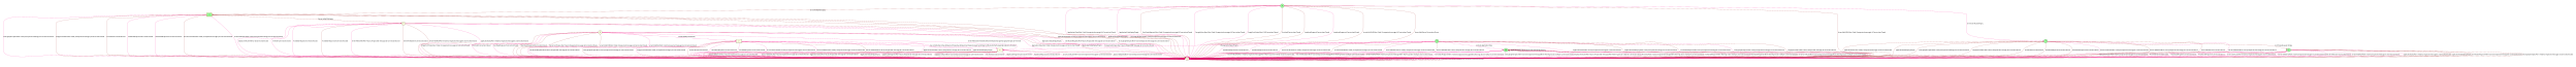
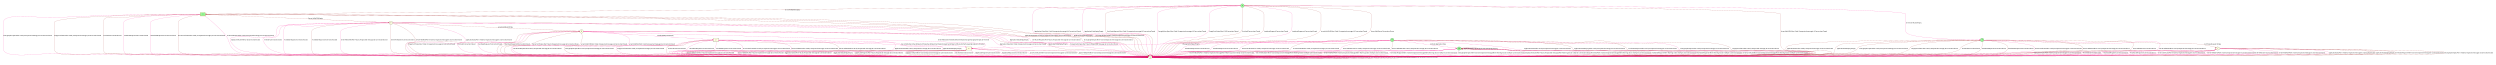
  digraph {
    fontname="Noto Sans"
    node [fillcolor=palegreen fontname="Noto Sans" shape=circle style=filled]
    edge [color=deeppink fontname="Noto Sans"]
    3 [color=red shape=note]
    5 [fillcolor=lightyellow]
    9 [fillcolor=lightyellow shape=diamond]
    4
    7
    8 [fillcolor=lightyellow]
    0
    n8 [label=70 shape=diamond]
    6 [fillcolor=lightyellow shape=note]
-   1 [shape=diamond]
+   1 [fillcolor=lightyellow shape=diamond]
    2 [fillcolor=lightyellow shape=note]
    3 -> 5 [color=brown label="ServerHelloRSA/Empty"]
    3 -> 9 [color=brown label="ApplicationData/Alert Fatal (Unexpected message) & ConnectionClosed"]
    3 -> 9 [color=brown label="ApplicationDataEmpty/Empty"]
    3 -> 9 [color=brown label="CertificateRequest/Alert Fatal (Unexpected message) & ConnectionClosed"]
    3 -> 9 [label="ChangeCipherSpec/Alert Fatal (Unexpected message) & ConnectionClosed"]
    3 -> 9 [color=brown label="EmptyCertificate/Alert Fatal (Unexpected message) & ConnectionClosed"]
    3 -> 9 [color=brown label="Finished/ConnectionClosed"]
    3 -> 9 [label="HeartbeatRequest/ConnectionClosed"]
    3 -> 9 [label="HeartbeatResponse/ConnectionClosed"]
    3 -> 9 [color=brown label="ServerCertificate/Alert Fatal (Unexpected message) & ConnectionClosed"]
    3 -> 9 [label="ServerHelloDone/Alert Fatal (Unexpected message) & ConnectionClosed"]
    5 -> 9 [label="ApplicationData/Alert Fatal (Unexpected message) & ConnectionClosed"]
    5 -> 9 [label="ApplicationDataEmpty/Empty"]
    5 -> 9 [label="CertificateRequest/Alert Fatal (Unexpected message) & ConnectionClosed"]
    5 -> 9 [color=brown label="ChangeCipherSpec/Alert Fatal (Unexpected message) & ConnectionClosed"]
    5 -> 9 [label="EmptyCertificate/Alert2.42ConnectionClosed"]
    5 -> 9 [label="Finished/ConnectionClosed"]
    5 -> 9 [label="HeartbeatRequest/ConnectionClosed"]
    5 -> 9 [color=brown label="HeartbeatResponse/ConnectionClosed"]
    5 -> 9 [label="ServerHelloDHE/Alert Fatal (Unexpected message) & ConnectionClosed"]
    5 -> 9 [color=brown label="ServerHelloDone/ConnectionClosed"]
    5 -> 9 [color=brown label="ServerHelloRSA/Alert Fatal (Unexpected message) & ConnectionClosed"]
+   5 -> 8 [color=brown label="ServerCertificate/Empty"]
    9 -> 9 [color=brown label="ApplicationData/ConnectionClosed"]
    9 -> 9 [color=brown label="ApplicationDataEmpty/ConnectionClosed"]
    9 -> 9 [label="CertificateRequest/ConnectionClosed"]
    9 -> 9 [label="ChangeCipherSpec/ConnectionClosed"]
    9 -> 9 [color=brown label="EmptyCertificate/ConnectionClosed"]
    9 -> 9 [label="Finished/ConnectionClosed"]
    9 -> 9 [label="HeartbeatRequest/ConnectionClosed"]
    9 -> 9 [color=brown label="HeartbeatResponse/ConnectionClosed"]
    9 -> 9 [label="ServerCertificate/ConnectionClosed"]
    9 -> 9 [color=brown label="ServerHelloDHE/ConnectionClosed"]
    9 -> 9 [label="ServerHelloDone/ConnectionClosed"]
    9 -> 9 [color=brown label="ServerHelloRSA/ConnectionClosed"]
    4 -> 3 [color=brown label="ServerHelloDHE/Empty"]
    4 -> 9 [label="ApplicationData/Alert Fatal (Unexpected message) & ConnectionClosed"]
    4 -> 9 [label="ApplicationDataEmpty/Empty"]
    4 -> 9 [color=brown label="CertificateRequest/Alert Fatal (Unexpected message) & ConnectionClosed"]
    4 -> 9 [label="ChangeCipherSpec/Alert Fatal (Unexpected message) & ConnectionClosed"]
    4 -> 9 [label="EmptyCertificate/Alert2.42ConnectionClosed"]
    4 -> 9 [color=brown label="Finished/ConnectionClosed"]
    4 -> 9 [color=brown label="HeartbeatRequest/ConnectionClosed"]
    4 -> 9 [label="HeartbeatResponse/ConnectionClosed"]
    4 -> 9 [color=brown label="ServerHelloDHE/Alert Fatal (Unexpected message) & ConnectionClosed"]
    4 -> 9 [color=brown label="ServerHelloDone/ConnectionClosed"]
    4 -> 9 [color=brown label="ServerHelloRSA/Alert Fatal (Unexpected message) & ConnectionClosed"]
    4 -> 7 [label="ServerCertificate/Empty"]
    7 -> 9 [color=brown label="ApplicationData/Alert Fatal (Unexpected message) & ConnectionClosed"]
    7 -> 9 [color=brown label="ApplicationDataEmpty/Empty"]
    7 -> 9 [color=brown label="ChangeCipherSpec/Alert Fatal (Unexpected message) & ConnectionClosed"]
    7 -> 9 [color=brown label="EmptyCertificate/Alert Fatal (Unexpected message) & ConnectionClosed"]
    7 -> 9 [color=brown label="Finished/ConnectionClosed"]
    7 -> 9 [color=brown label="HeartbeatRequest/ConnectionClosed"]
    7 -> 9 [color=brown label="HeartbeatResponse/ConnectionClosed"]
    7 -> 9 [label="ServerCertificate/Alert Fatal (Unexpected message) & ConnectionClosed"]
    7 -> 9 [color=brown label="ServerHelloDHE/Alert Fatal (Unexpected message) & ConnectionClosed"]
    7 -> 9 [color=brown label="ServerHelloDone/ConnectionClosed"]
    7 -> 9 [label="ServerHelloRSA/Alert Fatal (Unexpected message) & ConnectionClosed"]
    7 -> 1 [color=brown label="CertificateRequest/Empty"]
    8 -> 9 [label="ApplicationData/Alert Fatal (Unexpected message) & ConnectionClosed"]
    8 -> 9 [color=brown label="ApplicationDataEmpty/Empty"]
    8 -> 9 [label="ChangeCipherSpec/Alert Fatal (Unexpected message) & ConnectionClosed"]
    8 -> 9 [color=brown label="EmptyCertificate/Alert Fatal (Unexpected message) & ConnectionClosed"]
    8 -> 9 [label="Finished/ConnectionClosed"]
    8 -> 9 [label="HeartbeatRequest/ConnectionClosed"]
    8 -> 9 [color=brown label="HeartbeatResponse/ConnectionClosed"]
    8 -> 9 [color=brown label="ServerCertificate/Alert Fatal (Unexpected message) & ConnectionClosed"]
    8 -> 9 [color=brown label="ServerHelloDHE/Alert Fatal (Unexpected message) & ConnectionClosed"]
    8 -> 9 [label="ServerHelloRSA/Alert Fatal (Unexpected message) & ConnectionClosed"]
    8 -> 6 [label="ServerHelloDone/HandshakeClientKeyExchangeChangeCipherSpec & Finished"]
    8 -> 2 [label="CertificateRequest/Empty"]
    0 -> 9 [label="ApplicationData/Alert Fatal (Unexpected message) & ConnectionClosed"]
    0 -> 9 [color=brown label="ApplicationDataEmpty/Alert Fatal (Unexpected message) & ConnectionClosed"]
    0 -> 9 [color=brown label="CertificateRequest/Alert Fatal (Unexpected message) & ConnectionClosed"]
    0 -> 9 [label="ChangeCipherSpec/Alert Fatal (Unexpected message) & ConnectionClosed"]
    0 -> 9 [color=brown label="EmptyCertificate/Alert Fatal (Unexpected message) & ConnectionClosed"]
    0 -> 9 [label="HeartbeatRequest/ConnectionClosed"]
    0 -> 9 [label="HeartbeatResponse/ConnectionClosed"]
    0 -> 9 [label="ServerCertificate/Alert Fatal (Unexpected message) & ConnectionClosed"]
    0 -> 9 [color=brown label="ServerHelloDHE/Alert Fatal (Unexpected message) & ConnectionClosed"]
    0 -> 9 [label="ServerHelloDone/Alert Fatal (Unexpected message) & ConnectionClosed"]
    0 -> 9 [color=brown label="ServerHelloRSA/Alert Fatal (Unexpected message) & ConnectionClosed"]
    0 -> n8 [label="Finished/ApplicationData"]
    0 -> 6 [label="ChangeCipherSpec/Empty"]
    n8 -> 9 [label="CertificateRequest/Alert Fatal (Unexpected message)Alert Warning (Close notify) & ConnectionClosed"]
    n8 -> 9 [label="ChangeCipherSpec/Alert Fatal (Unexpected message)Alert Warning (Close notify) & ConnectionClosed"]
    n8 -> 9 [label="EmptyCertificate/Alert Fatal (Unexpected message)Alert Warning (Close notify) & ConnectionClosed"]
    n8 -> 9 [label="Finished/Alert Fatal (Unexpected message)Alert Warning (Close notify) & ConnectionClosed"]
    n8 -> 9 [color=brown label="HeartbeatRequest/Alert Warning (Close notify) & ConnectionClosed"]
    n8 -> 9 [label="HeartbeatResponse/Alert Warning (Close notify) & ConnectionClosed"]
    n8 -> 9 [color=brown label="ServerCertificate/Alert Fatal (Unexpected message)Alert Warning (Close notify) & ConnectionClosed"]
    n8 -> 9 [label="ServerHelloDHE/Alert Fatal (Unexpected message)Alert Warning (Close notify) & ConnectionClosed"]
    n8 -> 9 [label="ServerHelloDone/Alert Fatal (Unexpected message)Alert Warning (Close notify) & ConnectionClosed"]
    n8 -> 9 [label="ServerHelloRSA/Alert Fatal (Unexpected message)Alert Warning (Close notify) & ConnectionClosed"]
    n8 -> n8 [color=brown label="ApplicationData/Empty"]
    n8 -> n8 [color=brown label="ApplicationDataEmpty/Empty"]
    6 -> 9 [color=brown label="ApplicationData/Alert Fatal (Unexpected message) & ConnectionClosed"]
    6 -> 9 [color=brown label="ApplicationDataEmpty/Empty"]
    6 -> 9 [color=brown label="CertificateRequest/Alert Fatal (Unexpected message) & ConnectionClosed"]
    6 -> 9 [color=brown label="EmptyCertificate/Alert Fatal (Unexpected message) & ConnectionClosed"]
    6 -> 9 [label="Finished/ConnectionClosed"]
    6 -> 9 [label="HeartbeatRequest/ConnectionClosed"]
    6 -> 9 [label="HeartbeatResponse/ConnectionClosed"]
    6 -> 9 [label="ServerCertificate/Alert Fatal (Unexpected message) & ConnectionClosed"]
    6 -> 9 [color=brown label="ServerHelloDHE/Alert Fatal (Unexpected message) & ConnectionClosed"]
    6 -> 9 [color=brown label="ServerHelloDone/Alert Fatal (Unexpected message) & ConnectionClosed"]
    6 -> 9 [label="ServerHelloRSA/Alert Fatal (Unexpected message) & ConnectionClosed"]
    1 -> 9 [label="ApplicationData/Alert Fatal (Unexpected message) & ConnectionClosed"]
    1 -> 9 [color=brown label="ApplicationDataEmpty/Empty"]
    1 -> 9 [color=brown label="CertificateRequest/Alert Fatal (Unexpected message) & ConnectionClosed"]
    1 -> 9 [color=brown label="ChangeCipherSpec/Alert Fatal (Unexpected message) & ConnectionClosed"]
    1 -> 9 [color=brown label="EmptyCertificate/Alert Fatal (Unexpected message) & ConnectionClosed"]
    1 -> 9 [color=brown label="Finished/ConnectionClosed"]
    1 -> 9 [label="HeartbeatRequest/ConnectionClosed"]
    1 -> 9 [label="HeartbeatResponse/ConnectionClosed"]
    1 -> 9 [label="ServerCertificate/Alert Fatal (Unexpected message) & ConnectionClosed"]
    1 -> 9 [label="ServerHelloDHE/Alert Fatal (Unexpected message) & ConnectionClosed"]
    1 -> 9 [label="ServerHelloDone/ConnectionClosed"]
    1 -> 9 [label="ServerHelloRSA/Alert Fatal (Unexpected message) & ConnectionClosed"]
    2 -> 9 [label="ApplicationData/Alert Fatal (Unexpected message) & ConnectionClosed"]
    2 -> 9 [label="ApplicationDataEmpty/Empty"]
    2 -> 9 [label="CertificateRequest/Alert Fatal (Unexpected message) & ConnectionClosed"]
    2 -> 9 [color=brown label="ChangeCipherSpec/Alert Fatal (Unexpected message) & ConnectionClosed"]
    2 -> 9 [label="EmptyCertificate/Alert Fatal (Unexpected message) & ConnectionClosed"]
    2 -> 9 [color=brown label="Finished/ConnectionClosed"]
    2 -> 9 [label="HeartbeatRequest/ConnectionClosed"]
    2 -> 9 [label="HeartbeatResponse/ConnectionClosed"]
    2 -> 9 [label="ServerCertificate/Alert Fatal (Unexpected message) & ConnectionClosed"]
    2 -> 9 [label="ServerHelloDHE/Alert Fatal (Unexpected message) & ConnectionClosed"]
    2 -> 9 [color=brown label="ServerHelloRSA/Alert Fatal (Unexpected message) & ConnectionClosed"]
    2 -> 6 [label="ServerHelloDone/HandshakeCertificateHandshakeClientKeyExchangeHandshakeCertificateVerifyChangeCipherSpec & Finished"]
  }
